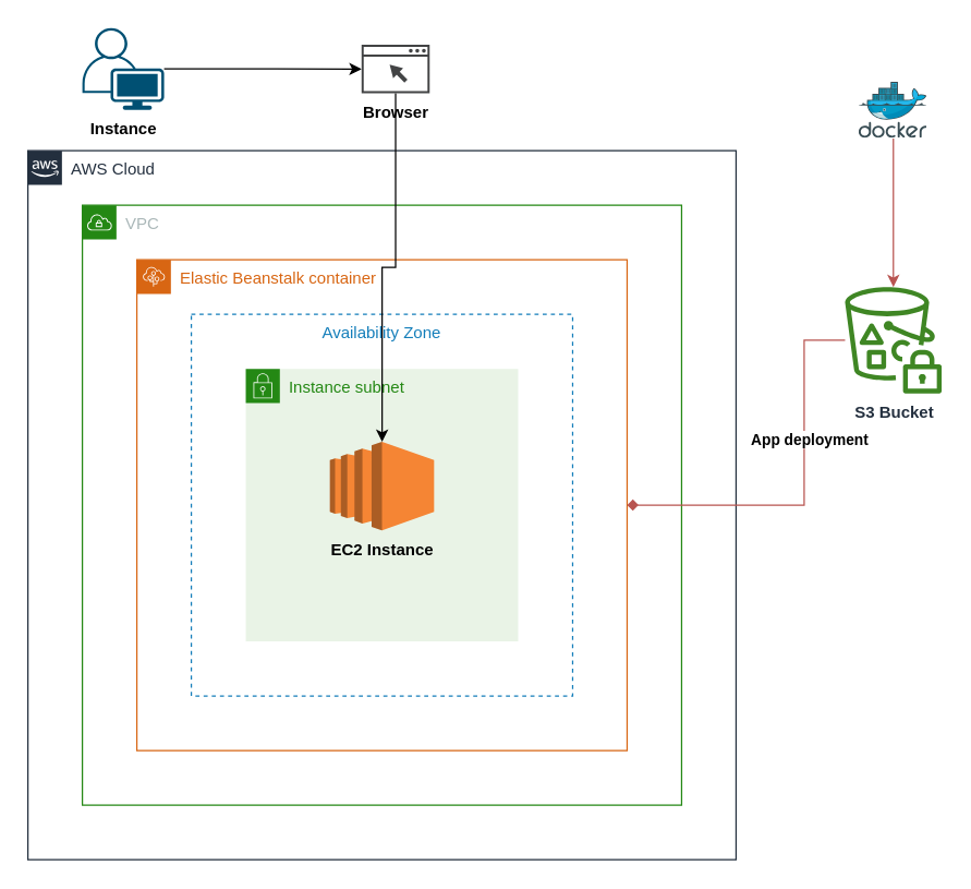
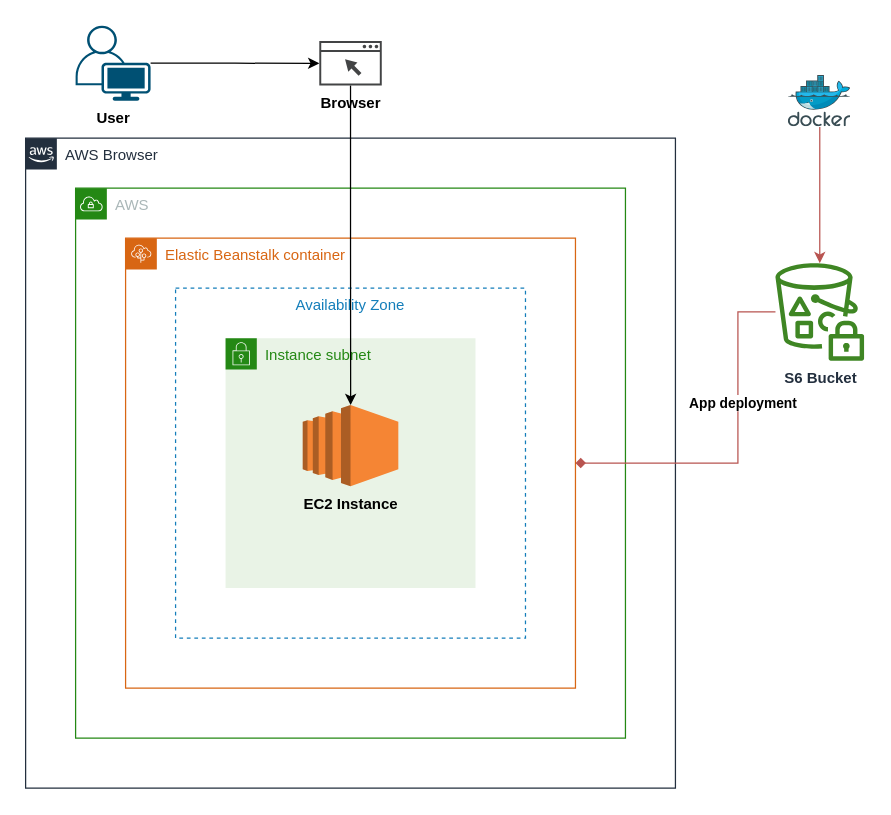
  <mxCell id="0" />
  <mxCell id="1" parent="0" />
- <mxCell id="2" value="AWS Cloud" style="points=[[0,0],[0.25,0],[0.5,0],[0.75,0],[1,0],[1,0.25],[1,0.5],[1,0.75],[1,1],[0.75,1],[0.5,1],[0.25,1],[0,1],[0,0.75],[0,0.5],[0,0.25]];outlineConnect=0;gradientColor=none;html=1;whiteSpace=wrap;fontSize=12;fontStyle=0;container=1;pointerEvents=0;collapsible=0;recursiveResize=0;shape=mxgraph.aws4.group;grIcon=mxgraph.aws4.group_aws_cloud_alt;strokeColor=#232F3E;fillColor=none;verticalAlign=top;align=left;spacingLeft=30;fontColor=#232F3E;dashed=0;" vertex="1" parent="1"><mxGeometry x="20" y="110" width="520" height="520" as="geometry" /></mxCell>
- <mxCell id="3" value="VPC" style="points=[[0,0],[0.25,0],[0.5,0],[0.75,0],[1,0],[1,0.25],[1,0.5],[1,0.75],[1,1],[0.75,1],[0.5,1],[0.25,1],[0,1],[0,0.75],[0,0.5],[0,0.25]];outlineConnect=0;gradientColor=none;html=1;whiteSpace=wrap;fontSize=12;fontStyle=0;container=1;pointerEvents=0;collapsible=0;recursiveResize=0;shape=mxgraph.aws4.group;grIcon=mxgraph.aws4.group_vpc;strokeColor=#248814;fillColor=none;verticalAlign=top;align=left;spacingLeft=30;fontColor=#AAB7B8;dashed=0;" vertex="1" parent="2"><mxGeometry x="40" y="40" width="440" height="440" as="geometry" /></mxCell>
+ <mxCell id="2" value="AWS Browser" style="points=[[0,0],[0.25,0],[0.5,0],[0.75,0],[1,0],[1,0.25],[1,0.5],[1,0.75],[1,1],[0.75,1],[0.5,1],[0.25,1],[0,1],[0,0.75],[0,0.5],[0,0.25]];outlineConnect=0;gradientColor=none;html=1;whiteSpace=wrap;fontSize=12;fontStyle=0;container=1;pointerEvents=0;collapsible=0;recursiveResize=0;shape=mxgraph.aws4.group;grIcon=mxgraph.aws4.group_aws_cloud_alt;strokeColor=#232F3E;fillColor=none;verticalAlign=top;align=left;spacingLeft=30;fontColor=#232F3E;dashed=0;" vertex="1" parent="1"><mxGeometry x="20" y="110" width="520" height="520" as="geometry" /></mxCell>
+ <mxCell id="3" value="AWS" style="points=[[0,0],[0.25,0],[0.5,0],[0.75,0],[1,0],[1,0.25],[1,0.5],[1,0.75],[1,1],[0.75,1],[0.5,1],[0.25,1],[0,1],[0,0.75],[0,0.5],[0,0.25]];outlineConnect=0;gradientColor=none;html=1;whiteSpace=wrap;fontSize=12;fontStyle=0;container=1;pointerEvents=0;collapsible=0;recursiveResize=0;shape=mxgraph.aws4.group;grIcon=mxgraph.aws4.group_vpc;strokeColor=#248814;fillColor=none;verticalAlign=top;align=left;spacingLeft=30;fontColor=#AAB7B8;dashed=0;" vertex="1" parent="2"><mxGeometry x="40" y="40" width="440" height="440" as="geometry" /></mxCell>
  <mxCell id="4" value="Elastic Beanstalk container" style="points=[[0,0],[0.25,0],[0.5,0],[0.75,0],[1,0],[1,0.25],[1,0.5],[1,0.75],[1,1],[0.75,1],[0.5,1],[0.25,1],[0,1],[0,0.75],[0,0.5],[0,0.25]];outlineConnect=0;gradientColor=none;html=1;whiteSpace=wrap;fontSize=12;fontStyle=0;container=1;pointerEvents=0;collapsible=0;recursiveResize=0;shape=mxgraph.aws4.group;grIcon=mxgraph.aws4.group_elastic_beanstalk;strokeColor=#D86613;fillColor=none;verticalAlign=top;align=left;spacingLeft=30;fontColor=#D86613;dashed=0;" vertex="1" parent="3"><mxGeometry x="40" y="40" width="360" height="360" as="geometry" /></mxCell>
  <mxCell id="5" value="Availability Zone" style="fillColor=none;strokeColor=#147EBA;dashed=1;verticalAlign=top;fontStyle=0;fontColor=#147EBA;whiteSpace=wrap;html=1;" vertex="1" parent="4"><mxGeometry x="40" y="40" width="280" height="280" as="geometry" /></mxCell>
  <mxCell id="6" value="Instance subnet" style="points=[[0,0],[0.25,0],[0.5,0],[0.75,0],[1,0],[1,0.25],[1,0.5],[1,0.75],[1,1],[0.75,1],[0.5,1],[0.25,1],[0,1],[0,0.75],[0,0.5],[0,0.25]];outlineConnect=0;gradientColor=none;html=1;whiteSpace=wrap;fontSize=12;fontStyle=0;container=1;pointerEvents=0;collapsible=0;recursiveResize=0;shape=mxgraph.aws4.group;grIcon=mxgraph.aws4.group_security_group;grStroke=0;strokeColor=#248814;fillColor=#E9F3E6;verticalAlign=top;align=left;spacingLeft=30;fontColor=#248814;dashed=0;" vertex="1" parent="4"><mxGeometry x="80" y="80" width="200" height="200" as="geometry" /></mxCell>
  <mxCell id="7" value="&lt;b&gt;EC2 Instance&lt;/b&gt;" style="outlineConnect=0;dashed=0;verticalLabelPosition=bottom;verticalAlign=top;align=center;html=1;shape=mxgraph.aws3.ec2;fillColor=#F58534;gradientColor=none;" vertex="1" parent="6"><mxGeometry x="61.75" y="53.5" width="76.5" height="65" as="geometry" /></mxCell>
  <mxCell id="8" style="edgeStyle=orthogonalEdgeStyle;rounded=0;orthogonalLoop=1;jettySize=auto;html=1;" edge="1" parent="1" source="9" target="14"><mxGeometry relative="1" as="geometry" /></mxCell>
- <mxCell id="9" value="&lt;b&gt;Instance&lt;/b&gt;" style="points=[[0.35,0,0],[0.98,0.51,0],[1,0.71,0],[0.67,1,0],[0,0.795,0],[0,0.65,0]];verticalLabelPosition=bottom;sketch=0;html=1;verticalAlign=top;aspect=fixed;align=center;pointerEvents=1;shape=mxgraph.cisco19.user;fillColor=#005073;strokeColor=none;" vertex="1" parent="1"><mxGeometry x="60" y="20" width="60" height="60" as="geometry" /></mxCell>
+ <mxCell id="9" value="&lt;b&gt;User&lt;/b&gt;" style="points=[[0.35,0,0],[0.98,0.51,0],[1,0.71,0],[0.67,1,0],[0,0.795,0],[0,0.65,0]];verticalLabelPosition=bottom;sketch=0;html=1;verticalAlign=top;aspect=fixed;align=center;pointerEvents=1;shape=mxgraph.cisco19.user;fillColor=#005073;strokeColor=none;" vertex="1" parent="1"><mxGeometry x="60" y="20" width="60" height="60" as="geometry" /></mxCell>
  <mxCell id="10" style="edgeStyle=orthogonalEdgeStyle;rounded=0;orthogonalLoop=1;jettySize=auto;html=1;entryX=1;entryY=0.5;entryDx=0;entryDy=0;fillColor=#f8cecc;strokeColor=#b85450;endArrow=diamond;" edge="1" parent="1" source="12" target="4"><mxGeometry relative="1" as="geometry"><Array as="points"><mxPoint x="590" y="249" /><mxPoint x="590" y="370" /></Array></mxGeometry></mxCell>
  <mxCell id="11" value="&lt;b&gt;App deployment&lt;/b&gt;" style="edgeLabel;html=1;align=center;verticalAlign=middle;resizable=0;points=[];" vertex="1" connectable="0" parent="10"><mxGeometry x="-0.678" y="3" relative="1" as="geometry"><mxPoint y="58" as="offset" /></mxGeometry></mxCell>
- <mxCell id="12" value="&lt;b&gt;S3 Bucket&lt;/b&gt;" style="sketch=0;outlineConnect=0;fontColor=#232F3E;gradientColor=none;fillColor=#3F8624;strokeColor=none;dashed=0;verticalLabelPosition=bottom;verticalAlign=top;align=center;html=1;fontSize=12;fontStyle=0;aspect=fixed;pointerEvents=1;shape=mxgraph.aws4.s3_object_lock;" vertex="1" parent="1"><mxGeometry x="620" y="210" width="71" height="78" as="geometry" /></mxCell>
+ <mxCell id="12" value="&lt;b&gt;S6 Bucket&lt;/b&gt;" style="sketch=0;outlineConnect=0;fontColor=#232F3E;gradientColor=none;fillColor=#3F8624;strokeColor=none;dashed=0;verticalLabelPosition=bottom;verticalAlign=top;align=center;html=1;fontSize=12;fontStyle=0;aspect=fixed;pointerEvents=1;shape=mxgraph.aws4.s3_object_lock;" vertex="1" parent="1"><mxGeometry x="620" y="210" width="71" height="78" as="geometry" /></mxCell>
  <mxCell id="13" style="edgeStyle=orthogonalEdgeStyle;rounded=0;orthogonalLoop=1;jettySize=auto;html=1;" edge="1" parent="1" source="14" target="7"><mxGeometry relative="1" as="geometry" /></mxCell>
- <mxCell id="14" value="&lt;b&gt;Browser&lt;/b&gt;" style="sketch=0;pointerEvents=1;shadow=0;dashed=0;html=1;strokeColor=none;fillColor=#434445;aspect=fixed;labelPosition=center;verticalLabelPosition=bottom;verticalAlign=top;align=center;outlineConnect=0;shape=mxgraph.vvd.web_browser;" vertex="1" parent="1"><mxGeometry x="265" y="32.25" width="50" height="35.5" as="geometry" /></mxCell>
+ <mxCell id="14" value="&lt;b&gt;Browser&lt;/b&gt;" style="sketch=0;pointerEvents=1;shadow=0;dashed=0;html=1;strokeColor=none;fillColor=#434445;aspect=fixed;labelPosition=center;verticalLabelPosition=bottom;verticalAlign=top;align=center;outlineConnect=0;shape=mxgraph.vvd.web_browser;" vertex="1" parent="1"><mxGeometry x="255" y="32.25" width="50" height="35.5" as="geometry" /></mxCell>
  <mxCell id="15" style="edgeStyle=orthogonalEdgeStyle;rounded=0;orthogonalLoop=1;jettySize=auto;html=1;fillColor=#f8cecc;strokeColor=#b85450;" edge="1" parent="1" source="16" target="12"><mxGeometry relative="1" as="geometry" /></mxCell>
  <mxCell id="16" value="" style="image;sketch=0;aspect=fixed;html=1;points=[];align=center;fontSize=12;image=img/lib/mscae/Docker.svg;" vertex="1" parent="1"><mxGeometry x="630.5" y="60" width="50" height="41" as="geometry" /></mxCell>
